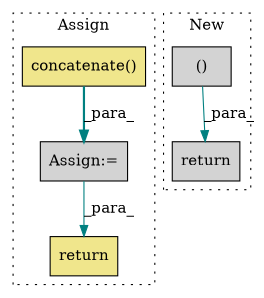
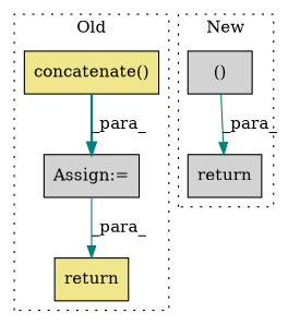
  digraph {
    node [a=93 l=7 shape=box style=filled fillcolor=lightgrey]
    edge [color=teal style=solid]
    n1 [a=75 l="15,9" label="concatenate()" s="3990,4010" fillcolor=khaki]
    n2 [a=68 l=3 label="Assign:=" s=4098]
    n3 [label=return s=4115 fillcolor=khaki]
    n4 [label=return s=4240]
    n5 [a=54 l=16 label="()" s=3943]
    subgraph cluster_1 {
-     label=Assign
+     label=Old
      style=dotted
      n1
      n2
      n3
    }
    subgraph cluster_2 {
      label=New
      style=dotted
      n4
      n5
    }
    n1 -> n2 [label=_para_ style=bold]
    n2 -> n3 [label=_para_]
    n5 -> n4 [label=_para_]
  }
